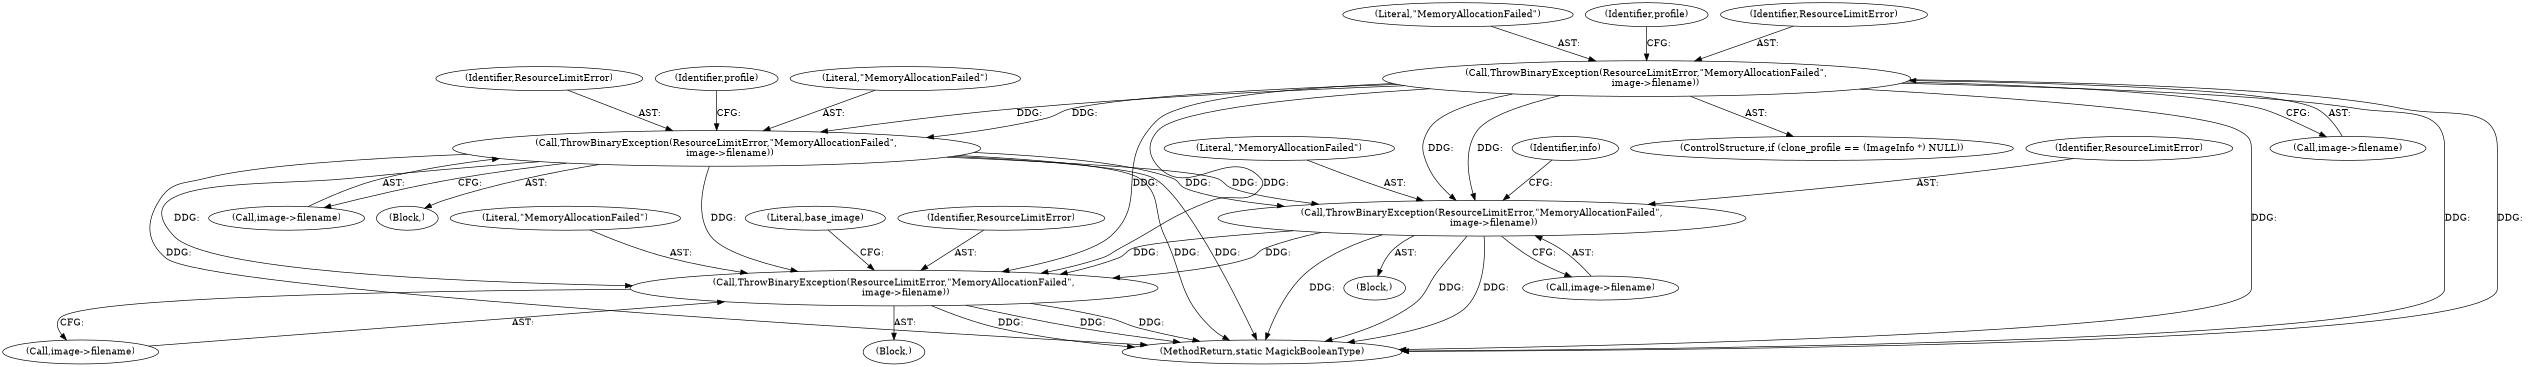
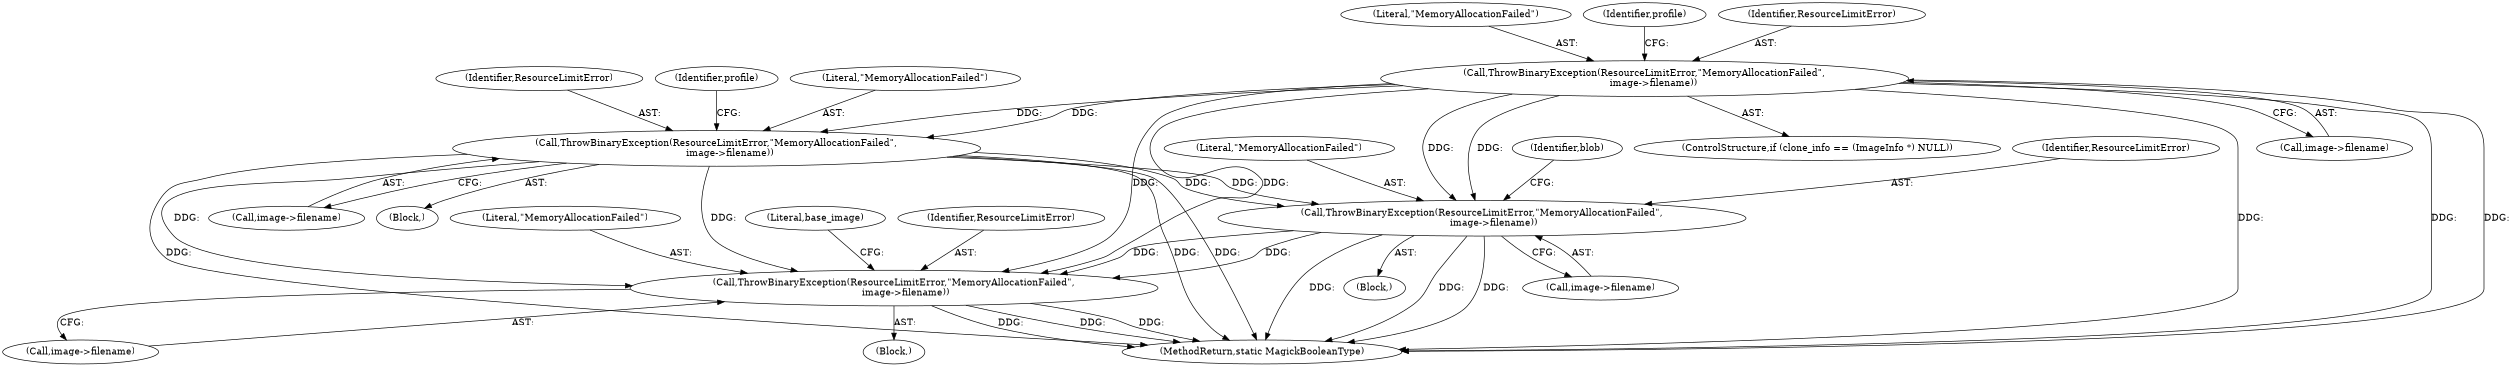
  digraph {
    n1 [label="(Call,ThrowBinaryException(ResourceLimitError,\"MemoryAllocationFailed\",\n      image->filename))"]
    n2 [label="(Call,ThrowBinaryException(ResourceLimitError,\"MemoryAllocationFailed\",\n         image->filename))"]
    n3 [label="(Call,ThrowBinaryException(ResourceLimitError,\"MemoryAllocationFailed\",\n        image->filename))"]
    n4 [label="(Call,ThrowBinaryException(ResourceLimitError,\"MemoryAllocationFailed\",\n        image->filename))"]
-   n5 [label="(ControlStructure,if (clone_profile == (ImageInfo *) NULL))"]
+   n5 [label="(ControlStructure,if (clone_info == (ImageInfo *) NULL))"]
    n6 [label="(MethodReturn,static MagickBooleanType)"]
    n7 [label="(Call,image->filename)"]
    n8 [label="(Call,image->filename)"]
    n9 [label="(Block,)"]
    n10 [label="(Call,image->filename)"]
    n11 [label="(Block,)"]
    n12 [label="(Block,)"]
    n13 [label="(Call,image->filename)"]
    n14 [label="(Literal,base_image)"]
    n15 [label="(Literal,\"MemoryAllocationFailed\")"]
-   n16 [label="(Identifier,info)"]
+   n16 [label="(Identifier,blob)"]
    n17 [label="(Identifier,ResourceLimitError)"]
    n18 [label="(Identifier,ResourceLimitError)"]
    n19 [label="(Identifier,profile)"]
    n20 [label="(Identifier,ResourceLimitError)"]
    n21 [label="(Literal,\"MemoryAllocationFailed\")"]
    n22 [label="(Literal,\"MemoryAllocationFailed\")"]
    n23 [label="(Identifier,profile)"]
    n24 [label="(Identifier,ResourceLimitError)"]
    n25 [label="(Literal,\"MemoryAllocationFailed\")"]
    n1 -> n2 [label="DDG: "]
    n1 -> n2 [label="DDG: "]
    n1 -> n3 [label="DDG: "]
    n1 -> n3 [label="DDG: "]
    n1 -> n4 [label="DDG: "]
    n1 -> n4 [label="DDG: "]
    n1 -> n5 [label="AST: "]
    n1 -> n6 [label="DDG: "]
    n1 -> n6 [label="DDG: "]
    n1 -> n6 [label="DDG: "]
    n1 -> n7 [label="CFG: "]
    n2 -> n3 [label="DDG: "]
    n2 -> n3 [label="DDG: "]
    n2 -> n4 [label="DDG: "]
    n2 -> n4 [label="DDG: "]
    n2 -> n6 [label="DDG: "]
    n2 -> n6 [label="DDG: "]
    n2 -> n6 [label="DDG: "]
    n2 -> n8 [label="CFG: "]
    n2 -> n9 [label="AST: "]
    n3 -> n4 [label="DDG: "]
    n3 -> n4 [label="DDG: "]
    n3 -> n6 [label="DDG: "]
    n3 -> n6 [label="DDG: "]
    n3 -> n6 [label="DDG: "]
    n3 -> n10 [label="CFG: "]
    n3 -> n11 [label="AST: "]
    n4 -> n6 [label="DDG: "]
    n4 -> n6 [label="DDG: "]
    n4 -> n6 [label="DDG: "]
    n4 -> n12 [label="AST: "]
    n4 -> n13 [label="CFG: "]
    n7 -> n1 [label="AST: "]
    n8 -> n2 [label="AST: "]
    n10 -> n3 [label="AST: "]
    n13 -> n4 [label="AST: "]
    n14 -> n4 [label="CFG: "]
    n15 -> n1 [label="AST: "]
    n16 -> n3 [label="CFG: "]
    n17 -> n2 [label="AST: "]
    n18 -> n3 [label="AST: "]
    n19 -> n1 [label="CFG: "]
    n20 -> n4 [label="AST: "]
    n21 -> n4 [label="AST: "]
    n22 -> n3 [label="AST: "]
    n23 -> n2 [label="CFG: "]
    n24 -> n1 [label="AST: "]
    n25 -> n2 [label="AST: "]
  }
